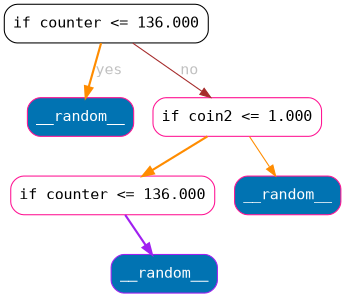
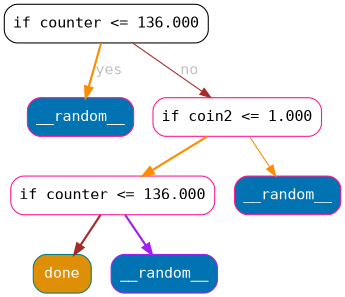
  digraph {
    fontname="DejaVu Sans Mono"
    node [color=deeppink fillcolor=white fontname="DejaVu Sans Mono" shape=box style="filled, rounded" fontcolor=white]
    edge [fontcolor=gray fontname="DejaVu Sans Mono" color=darkorange style=bold]
    n1 [color=black height=0.5 label="if counter <= 136.000" width=2.4306 fontcolor=""]
    n2 [fillcolor="#0173b2" height=0.5 label=__random__ width=1.3611]
    n3 [height=0.5 label="if coin2 <= 1.000" width=1.9583 fontcolor=""]
    n4 [height=0.5 label="if counter <= 136.000" width=2.4306 fontcolor=""]
    n5 [fillcolor="#0173b2" height=0.5 label=__random__ width=1.3611]
+   n6 [color=teal fillcolor="#de8f05" height=0.5 label=done width=0.75]
    n7 [color=purple fillcolor="#0173b2" height=0.5 label=__random__ width=1.3611]
    n1 -> n2 [label=yes]
    n1 -> n3 [label=no color=brown style=solid]
    n3 -> n4
    n3 -> n5 [style=solid]
+   n4 -> n6 [color=brown]
    n4 -> n7 [color=purple]
  }
